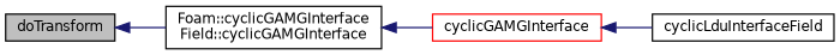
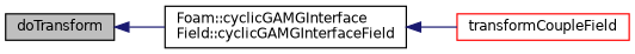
  digraph {
    rankdir=LR
    node [color=black fontname=Helvetica fontsize=10 shape=record]
    edge [color=midnightblue dir=back fontname=Helvetica fontsize=10 labelfontname=Helvetica labelfontsize=10 style=solid]
    n1 [fillcolor=grey75 fontcolor=black height=0.2 label=doTransform style=filled width=0.4]
-   n2 [height=0.2 label="Foam::cyclicGAMGInterface\lField::cyclicGAMGInterface" width=0.4]
-   n3 [color=red height=0.2 label=cyclicGAMGInterface width=0.4]
-   n4 [height=0.2 label=cyclicLduInterfaceField width=0.4]
+   n2 [height=0.2 label="Foam::cyclicGAMGInterface\lField::cyclicGAMGInterfaceField" width=0.4]
+   n3 [color=red height=0.2 label=transformCoupleField width=0.4]
    n1 -> n2
    n2 -> n3
-   n3 -> n4
  }
